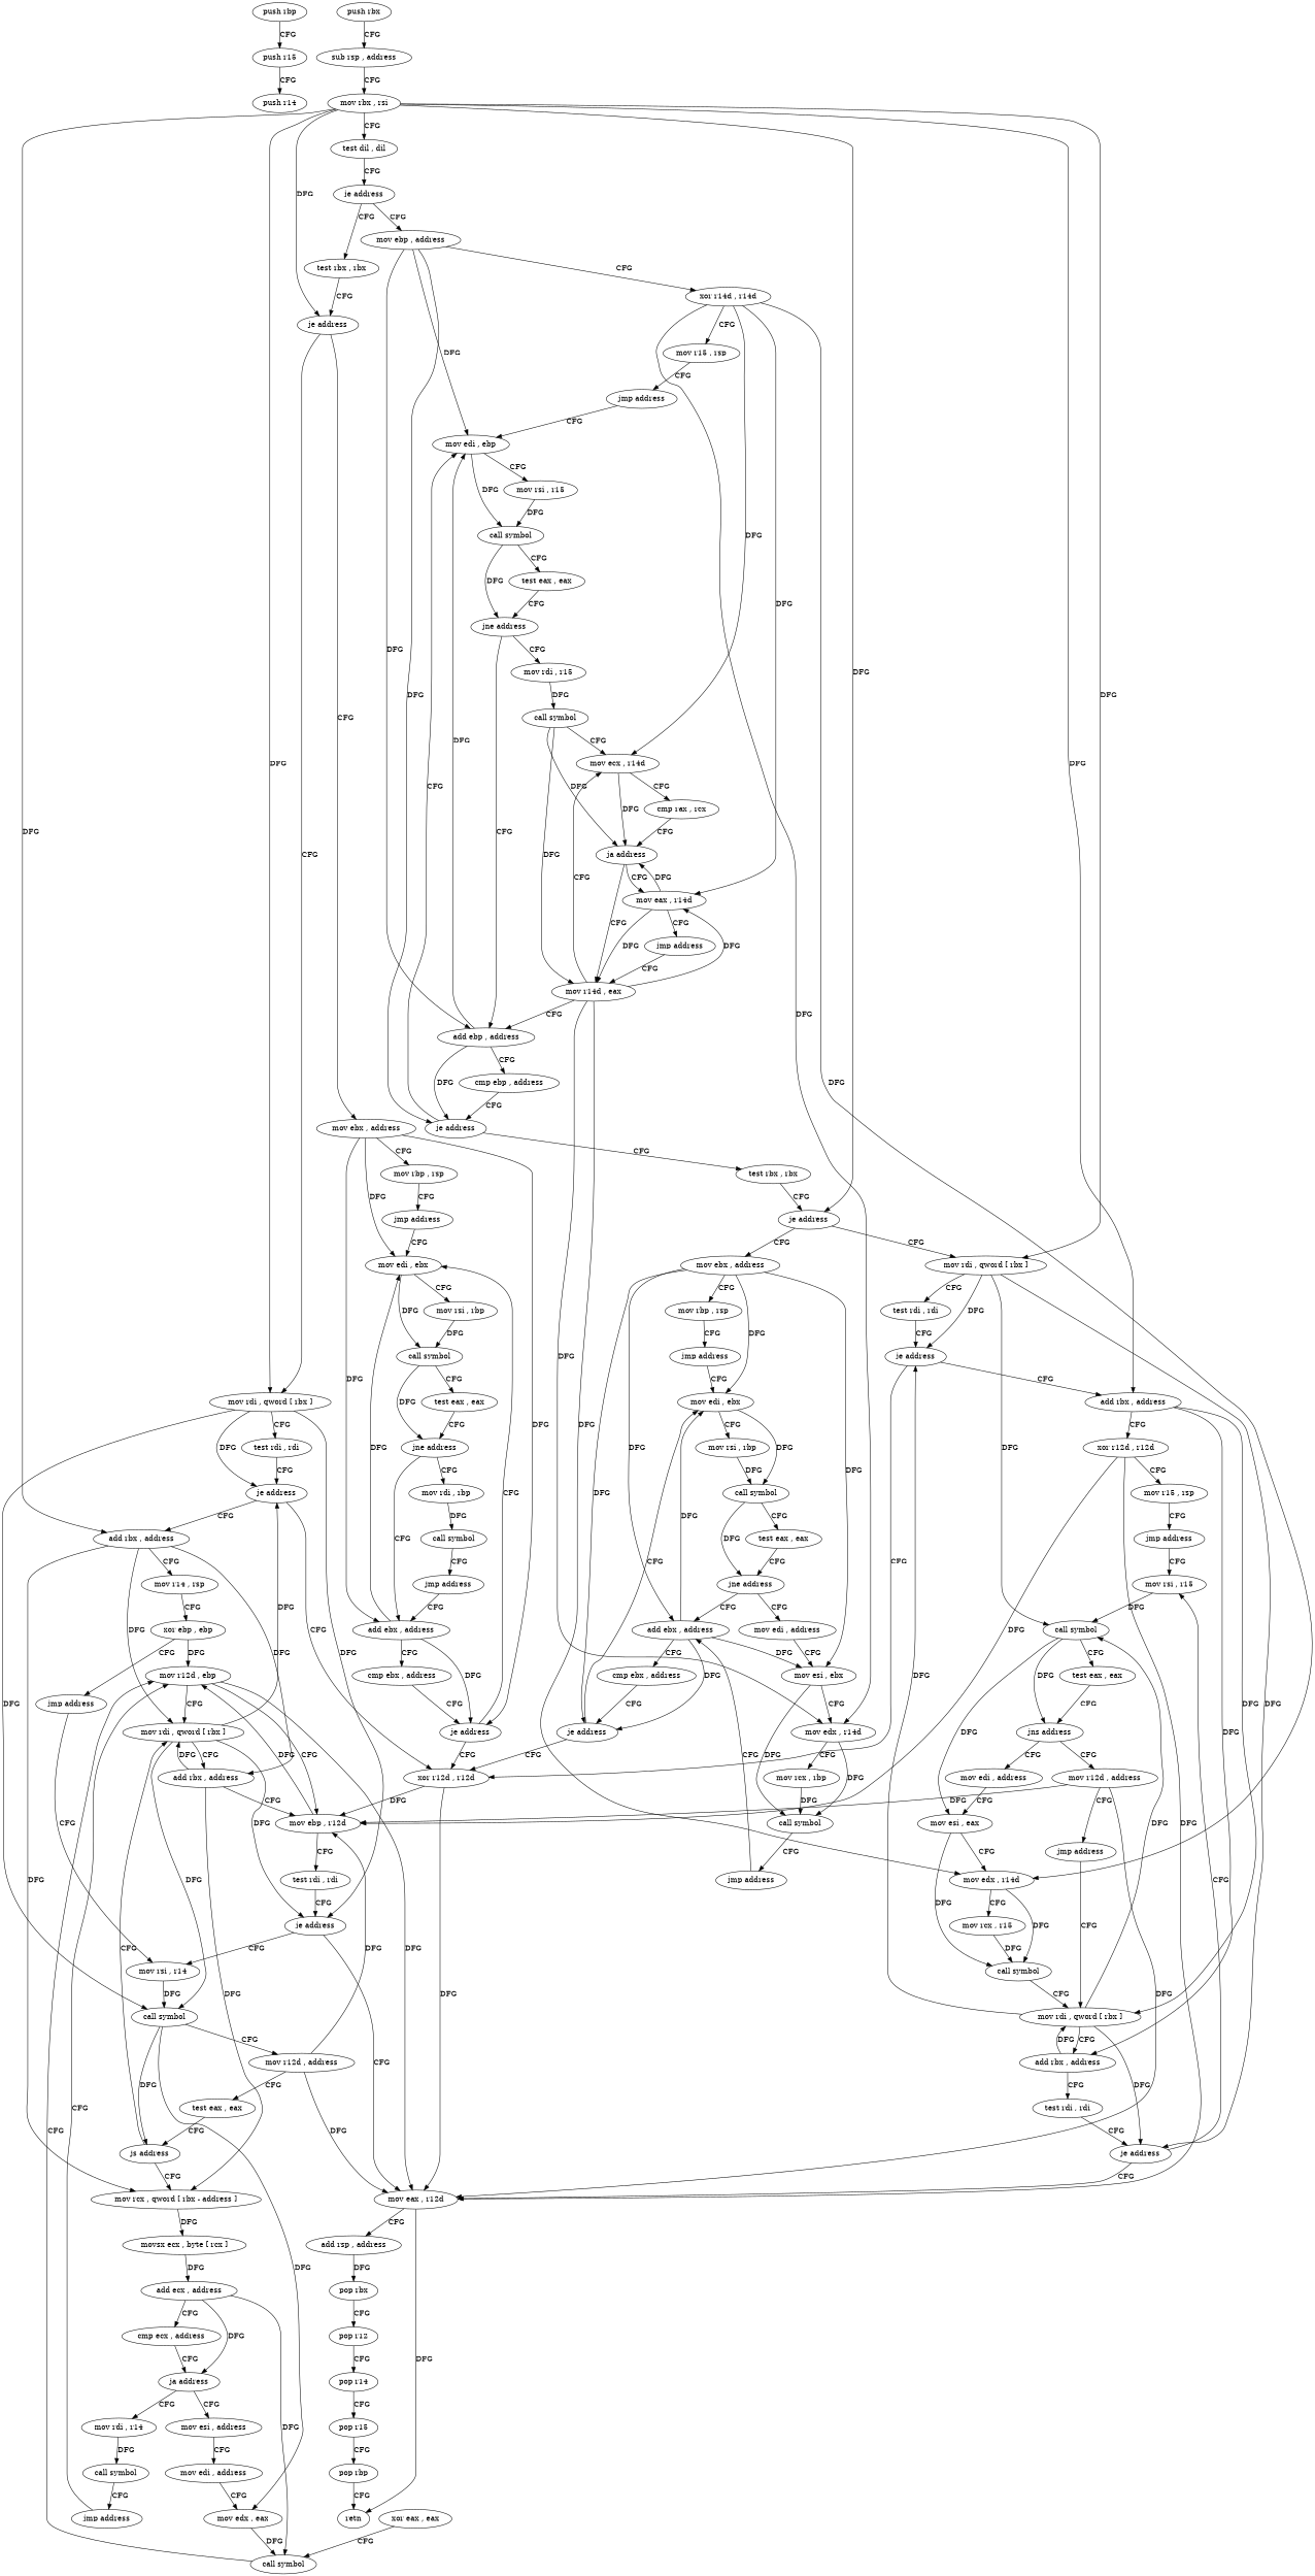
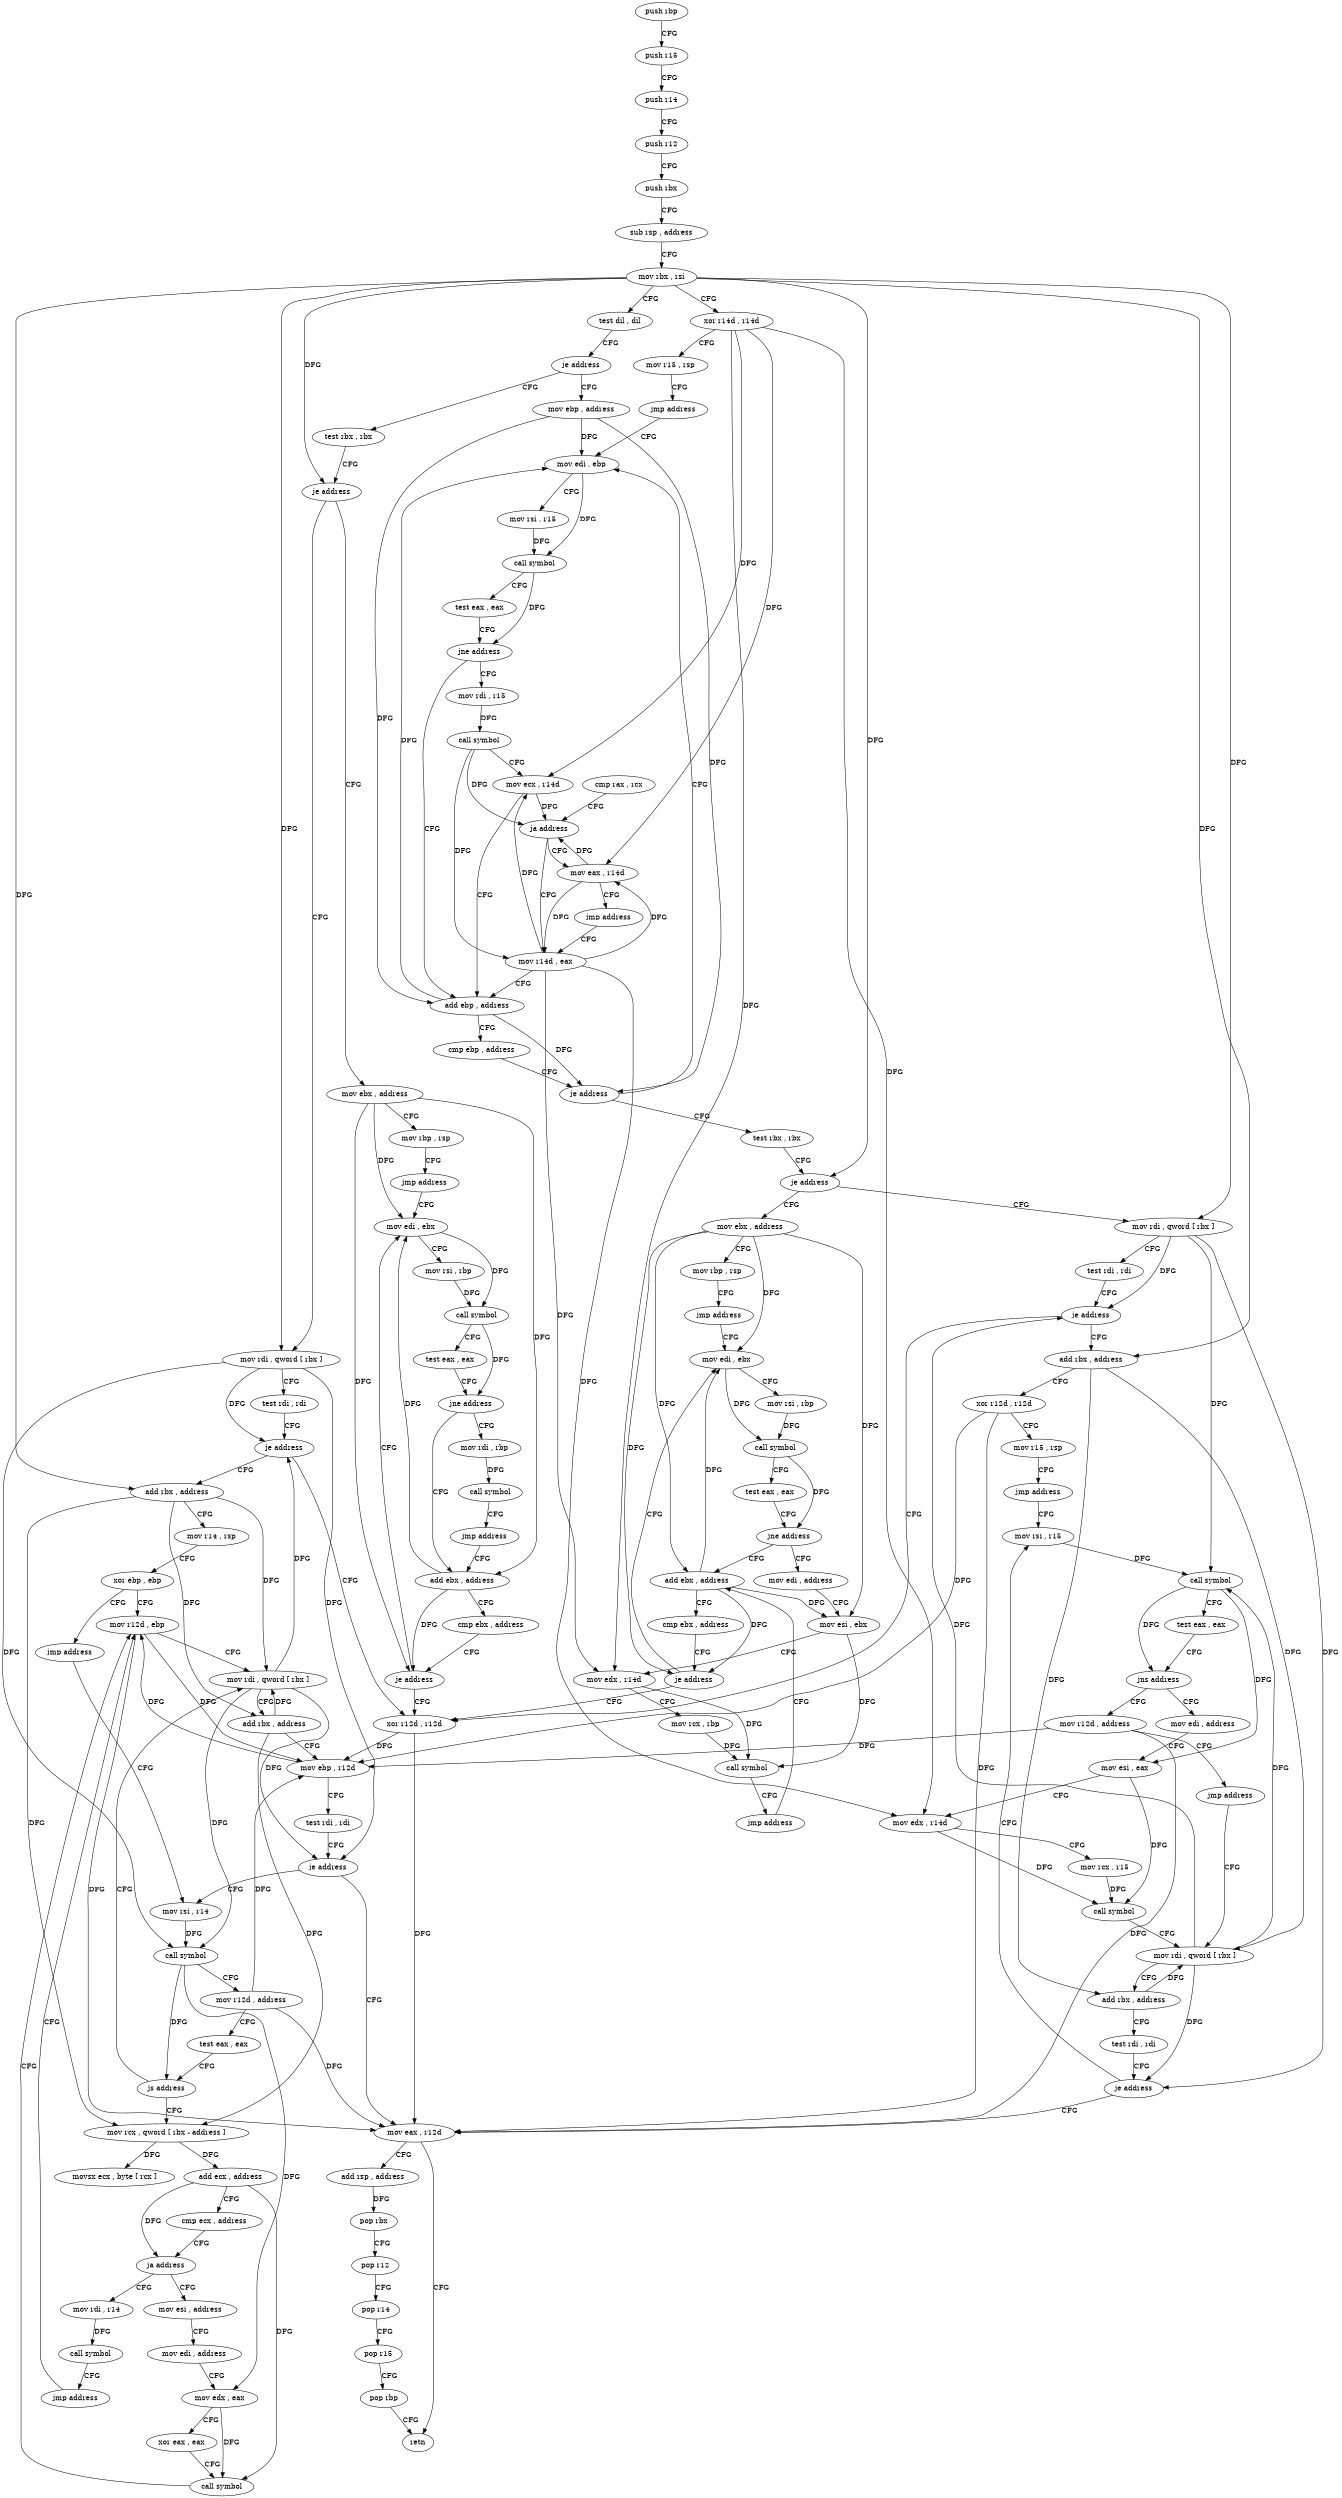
  digraph {
    n1 [label="push rbp"]
    n2 [label="push r15"]
    n3 [label="push r14"]
+   n4 [label="push r12"]
    n5 [label="push rbx"]
    n6 [label="sub rsp , address"]
    n7 [label="mov rbx , rsi"]
    n8 [label="test dil , dil"]
    n9 [label="je address"]
    n10 [label="mov rdi , qword [ rbx ]"]
    n11 [label="add rbx , address"]
    n12 [label="je address"]
    n13 [label="mov rdi , qword [ rbx ]"]
    n14 [label="add rbx , address"]
    n15 [label="je address"]
    n16 [label="mov ebx , address"]
    n17 [label="test rdi , rdi"]
    n18 [label="je address"]
    n19 [label="call symbol"]
    n20 [label="je address"]
    n21 [label="mov r14 , rsp"]
    n22 [label="mov rdi , qword [ rbx ]"]
    n23 [label="mov rcx , qword [ rbx - address ]"]
    n24 [label="add rbx , address"]
    n25 [label="mov ebx , address"]
    n26 [label="test rdi , rdi"]
    n27 [label="je address"]
    n28 [label="call symbol"]
    n29 [label="je address"]
    n30 [label="xor r12d , r12d"]
    n31 [label="mov rdi , qword [ rbx ]"]
    n32 [label="add rbx , address"]
    n33 [label="test rbx , rbx"]
    n34 [label="mov ebp , address"]
    n35 [label="xor r14d , r14d"]
    n36 [label="mov edi , ebp"]
    n37 [label="add ebp , address"]
    n38 [label="je address"]
    n39 [label="mov r15 , rsp"]
    n40 [label="mov ecx , r14d"]
    n41 [label="mov eax , r14d"]
    n42 [label="mov edx , r14d"]
    n43 [label="mov edx , r14d"]
    n44 [label="mov rsi , r15"]
    n45 [label="call symbol"]
    n46 [label="cmp ebp , address"]
    n47 [label="test rbx , rbx"]
    n48 [label="mov rbp , rsp"]
    n49 [label="mov edi , ebx"]
    n50 [label="add ebx , address"]
    n51 [label="je address"]
    n52 [label="jmp address"]
    n53 [label="mov rsi , rbp"]
    n54 [label="call symbol"]
    n55 [label="cmp ebx , address"]
    n56 [label="xor r12d , r12d"]
    n57 [label="mov r12d , address"]
    n58 [label="js address"]
    n59 [label="mov edx , eax"]
    n60 [label="mov eax , r12d"]
    n61 [label="mov rsi , r14"]
    n62 [label="jmp address"]
    n63 [label="ja address"]
    n64 [label="cmp rax , rcx"]
    n65 [label="mov r14d , eax"]
    n66 [label="jmp address"]
    n67 [label="call symbol"]
    n68 [label="mov rcx , rbp"]
    n69 [label="call symbol"]
    n70 [label="mov rcx , r15"]
    n71 [label="test eax , eax"]
    n72 [label="jne address"]
    n73 [label="test eax , eax"]
    n74 [label="jne address"]
    n75 [label="mov ebp , r12d"]
    n76 [label="add rsp , address"]
    n77 [label=retn]
    n78 [label="mov r12d , ebp"]
    n79 [label="test rdi , rdi"]
    n80 [label="xor ebp , ebp"]
    n81 [label="movsx ecx , byte [ rcx ]"]
    n82 [label="mov rdi , r15"]
    n83 [label="call symbol"]
    n84 [label="mov rdi , rbp"]
    n85 [label="call symbol"]
    n86 [label="jmp address"]
    n87 [label="pop rbx"]
    n88 [label="jmp address"]
    n89 [label="test eax , eax"]
    n90 [label="call symbol"]
    n91 [label="xor eax , eax"]
    n92 [label="add ecx , address"]
    n93 [label="mov rbp , rsp"]
    n94 [label="mov edi , ebx"]
    n95 [label="add ebx , address"]
    n96 [label="je address"]
    n97 [label="mov esi , ebx"]
    n98 [label="jmp address"]
    n99 [label="mov rsi , rbp"]
    n100 [label="call symbol"]
    n101 [label="cmp ebx , address"]
    n102 [label="test eax , eax"]
    n103 [label="jns address"]
    n104 [label="mov esi , eax"]
    n105 [label="mov rsi , r15"]
    n106 [label="cmp ecx , address"]
    n107 [label="ja address"]
    n108 [label="mov esi , address"]
    n109 [label="mov rdi , r14"]
    n110 [label="mov edi , address"]
    n111 [label="call symbol"]
    n112 [label="jmp address"]
    n113 [label="test eax , eax"]
    n114 [label="jne address"]
    n115 [label="mov r15 , rsp"]
    n116 [label="test rdi , rdi"]
    n117 [label="pop r12"]
    n118 [label="pop r14"]
    n119 [label="pop r15"]
    n120 [label="pop rbp"]
    n121 [label="mov edi , address"]
    n122 [label="jmp address"]
    n123 [label="jmp address"]
    n124 [label="mov edi , address"]
    n125 [label="mov r12d , address"]
    n126 [label="jmp address"]
    n1 -> n2 [label=CFG]
    n2 -> n3 [label=CFG]
+   n3 -> n4 [label=CFG]
+   n4 -> n5 [label=CFG]
    n5 -> n6 [label=CFG]
    n6 -> n7 [label=CFG]
    n7 -> n8 [label=CFG]
    n7 -> n9 [label=DFG]
    n7 -> n10 [label=DFG]
    n7 -> n11 [label=DFG]
    n7 -> n12 [label=DFG]
    n7 -> n13 [label=DFG]
    n7 -> n14 [label=DFG]
    n8 -> n15 [label=CFG]
    n9 -> n10 [label=CFG]
    n9 -> n16 [label=CFG]
    n10 -> n17 [label=CFG]
    n10 -> n18 [label=DFG]
    n10 -> n19 [label=DFG]
    n10 -> n20 [label=DFG]
    n11 -> n21 [label=CFG]
    n11 -> n22 [label=DFG]
    n11 -> n23 [label=DFG]
    n11 -> n24 [label=DFG]
    n12 -> n13 [label=CFG]
    n12 -> n25 [label=CFG]
    n13 -> n26 [label=CFG]
    n13 -> n27 [label=DFG]
    n13 -> n28 [label=DFG]
    n13 -> n29 [label=DFG]
    n14 -> n30 [label=CFG]
    n14 -> n31 [label=DFG]
    n14 -> n32 [label=DFG]
    n15 -> n33 [label=CFG]
    n15 -> n34 [label=CFG]
    n16 -> n48 [label=CFG]
    n16 -> n49 [label=DFG]
    n16 -> n50 [label=DFG]
    n16 -> n51 [label=DFG]
    n17 -> n18 [label=CFG]
    n18 -> n11 [label=CFG]
    n18 -> n56 [label=CFG]
    n19 -> n57 [label=CFG]
    n19 -> n58 [label=DFG]
    n19 -> n59 [label=DFG]
    n20 -> n60 [label=CFG]
    n20 -> n61 [label=CFG]
    n21 -> n80 [label=CFG]
    n22 -> n18 [label=DFG]
    n22 -> n19 [label=DFG]
    n22 -> n20 [label=DFG]
    n22 -> n24 [label=CFG]
    n23 -> n81 [label=DFG]
    n24 -> n22 [label=DFG]
    n24 -> n23 [label=DFG]
    n24 -> n75 [label=CFG]
    n25 -> n93 [label=CFG]
    n25 -> n94 [label=DFG]
    n25 -> n95 [label=DFG]
    n25 -> n96 [label=DFG]
    n25 -> n97 [label=DFG]
    n26 -> n27 [label=CFG]
    n27 -> n14 [label=CFG]
    n27 -> n56 [label=CFG]
    n28 -> n102 [label=CFG]
    n28 -> n103 [label=DFG]
    n28 -> n104 [label=DFG]
    n29 -> n60 [label=CFG]
    n29 -> n105 [label=CFG]
    n30 -> n60 [label=DFG]
    n30 -> n75 [label=DFG]
    n30 -> n115 [label=CFG]
    n31 -> n27 [label=DFG]
    n31 -> n28 [label=DFG]
    n31 -> n29 [label=DFG]
    n31 -> n32 [label=CFG]
    n32 -> n31 [label=DFG]
    n32 -> n116 [label=CFG]
    n33 -> n9 [label=CFG]
-   n34 -> n35 [label=CFG]
+   n7 -> n35 [label=CFG]
    n34 -> n36 [label=DFG]
    n34 -> n37 [label=DFG]
    n34 -> n38 [label=DFG]
    n35 -> n39 [label=CFG]
    n35 -> n40 [label=DFG]
    n35 -> n41 [label=DFG]
    n35 -> n42 [label=DFG]
    n35 -> n43 [label=DFG]
    n36 -> n44 [label=CFG]
    n36 -> n45 [label=DFG]
    n37 -> n36 [label=DFG]
    n37 -> n38 [label=DFG]
    n37 -> n46 [label=CFG]
    n38 -> n36 [label=CFG]
    n38 -> n47 [label=CFG]
    n39 -> n62 [label=CFG]
    n40 -> n63 [label=DFG]
-   n40 -> n64 [label=CFG]
+   n40 -> n37 [label=CFG]
    n41 -> n63 [label=DFG]
    n41 -> n65 [label=DFG]
    n41 -> n66 [label=CFG]
    n42 -> n67 [label=DFG]
    n42 -> n68 [label=CFG]
    n43 -> n69 [label=DFG]
    n43 -> n70 [label=CFG]
    n44 -> n45 [label=DFG]
    n45 -> n71 [label=CFG]
    n45 -> n72 [label=DFG]
    n46 -> n38 [label=CFG]
    n47 -> n12 [label=CFG]
    n48 -> n52 [label=CFG]
    n49 -> n53 [label=CFG]
    n49 -> n54 [label=DFG]
    n50 -> n49 [label=DFG]
    n50 -> n51 [label=DFG]
    n50 -> n55 [label=CFG]
    n51 -> n49 [label=CFG]
    n51 -> n56 [label=CFG]
    n52 -> n49 [label=CFG]
    n53 -> n54 [label=DFG]
    n54 -> n73 [label=CFG]
    n54 -> n74 [label=DFG]
    n55 -> n51 [label=CFG]
    n56 -> n60 [label=DFG]
    n56 -> n75 [label=DFG]
    n57 -> n60 [label=DFG]
    n57 -> n75 [label=DFG]
    n57 -> n89 [label=CFG]
    n58 -> n22 [label=CFG]
    n58 -> n23 [label=CFG]
    n59 -> n90 [label=DFG]
+   n59 -> n91 [label=CFG]
    n60 -> n76 [label=CFG]
-   n60 -> n77 [label=DFG]
+   n60 -> n77 [label=CFG]
    n61 -> n19 [label=DFG]
    n62 -> n36 [label=CFG]
    n63 -> n41 [label=CFG]
    n63 -> n65 [label=CFG]
    n64 -> n63 [label=CFG]
    n65 -> n37 [label=CFG]
-   n65 -> n40 [label=CFG]
+   n65 -> n40 [label=DFG]
    n65 -> n41 [label=DFG]
    n65 -> n42 [label=DFG]
    n65 -> n43 [label=DFG]
    n66 -> n65 [label=CFG]
    n67 -> n123 [label=CFG]
    n68 -> n67 [label=DFG]
    n69 -> n31 [label=CFG]
    n70 -> n69 [label=DFG]
    n71 -> n72 [label=CFG]
    n72 -> n37 [label=CFG]
    n72 -> n82 [label=CFG]
    n73 -> n74 [label=CFG]
    n74 -> n50 [label=CFG]
    n74 -> n84 [label=CFG]
    n75 -> n78 [label=DFG]
    n75 -> n79 [label=CFG]
    n76 -> n87 [label=DFG]
    n78 -> n22 [label=CFG]
    n78 -> n60 [label=DFG]
-   n78 -> n75 [label=CFG]
+   n78 -> n75 [label=DFG]
    n79 -> n20 [label=CFG]
-   n80 -> n78 [label=DFG]
+   n80 -> n78 [label=CFG]
    n80 -> n88 [label=CFG]
-   n81 -> n92 [label=DFG]
+   n23 -> n92 [label=DFG]
    n82 -> n83 [label=DFG]
    n83 -> n40 [label=CFG]
    n83 -> n63 [label=DFG]
    n83 -> n65 [label=DFG]
    n84 -> n85 [label=DFG]
    n85 -> n86 [label=CFG]
    n86 -> n50 [label=CFG]
    n87 -> n117 [label=CFG]
    n88 -> n61 [label=CFG]
    n89 -> n58 [label=CFG]
    n90 -> n78 [label=CFG]
    n91 -> n90 [label=CFG]
    n92 -> n90 [label=DFG]
    n92 -> n106 [label=CFG]
    n92 -> n107 [label=DFG]
    n93 -> n98 [label=CFG]
    n94 -> n99 [label=CFG]
    n94 -> n100 [label=DFG]
    n95 -> n94 [label=DFG]
    n95 -> n96 [label=DFG]
    n95 -> n97 [label=DFG]
    n95 -> n101 [label=CFG]
    n96 -> n56 [label=CFG]
    n96 -> n94 [label=CFG]
    n97 -> n42 [label=CFG]
    n97 -> n67 [label=DFG]
    n98 -> n94 [label=CFG]
    n99 -> n100 [label=DFG]
    n100 -> n113 [label=CFG]
    n100 -> n114 [label=DFG]
    n101 -> n96 [label=CFG]
    n102 -> n103 [label=CFG]
    n103 -> n124 [label=CFG]
    n103 -> n125 [label=CFG]
    n104 -> n43 [label=CFG]
    n104 -> n69 [label=DFG]
    n105 -> n28 [label=DFG]
    n106 -> n107 [label=CFG]
    n107 -> n108 [label=CFG]
    n107 -> n109 [label=CFG]
    n108 -> n110 [label=CFG]
    n109 -> n111 [label=DFG]
    n110 -> n59 [label=CFG]
    n111 -> n112 [label=CFG]
    n112 -> n78 [label=CFG]
    n113 -> n114 [label=CFG]
    n114 -> n95 [label=CFG]
    n114 -> n121 [label=CFG]
    n115 -> n122 [label=CFG]
    n116 -> n29 [label=CFG]
    n117 -> n118 [label=CFG]
    n118 -> n119 [label=CFG]
    n119 -> n120 [label=CFG]
    n120 -> n77 [label=CFG]
    n121 -> n97 [label=CFG]
    n122 -> n105 [label=CFG]
    n123 -> n95 [label=CFG]
    n124 -> n104 [label=CFG]
    n125 -> n60 [label=DFG]
    n125 -> n75 [label=DFG]
    n125 -> n126 [label=CFG]
    n126 -> n31 [label=CFG]
  }
